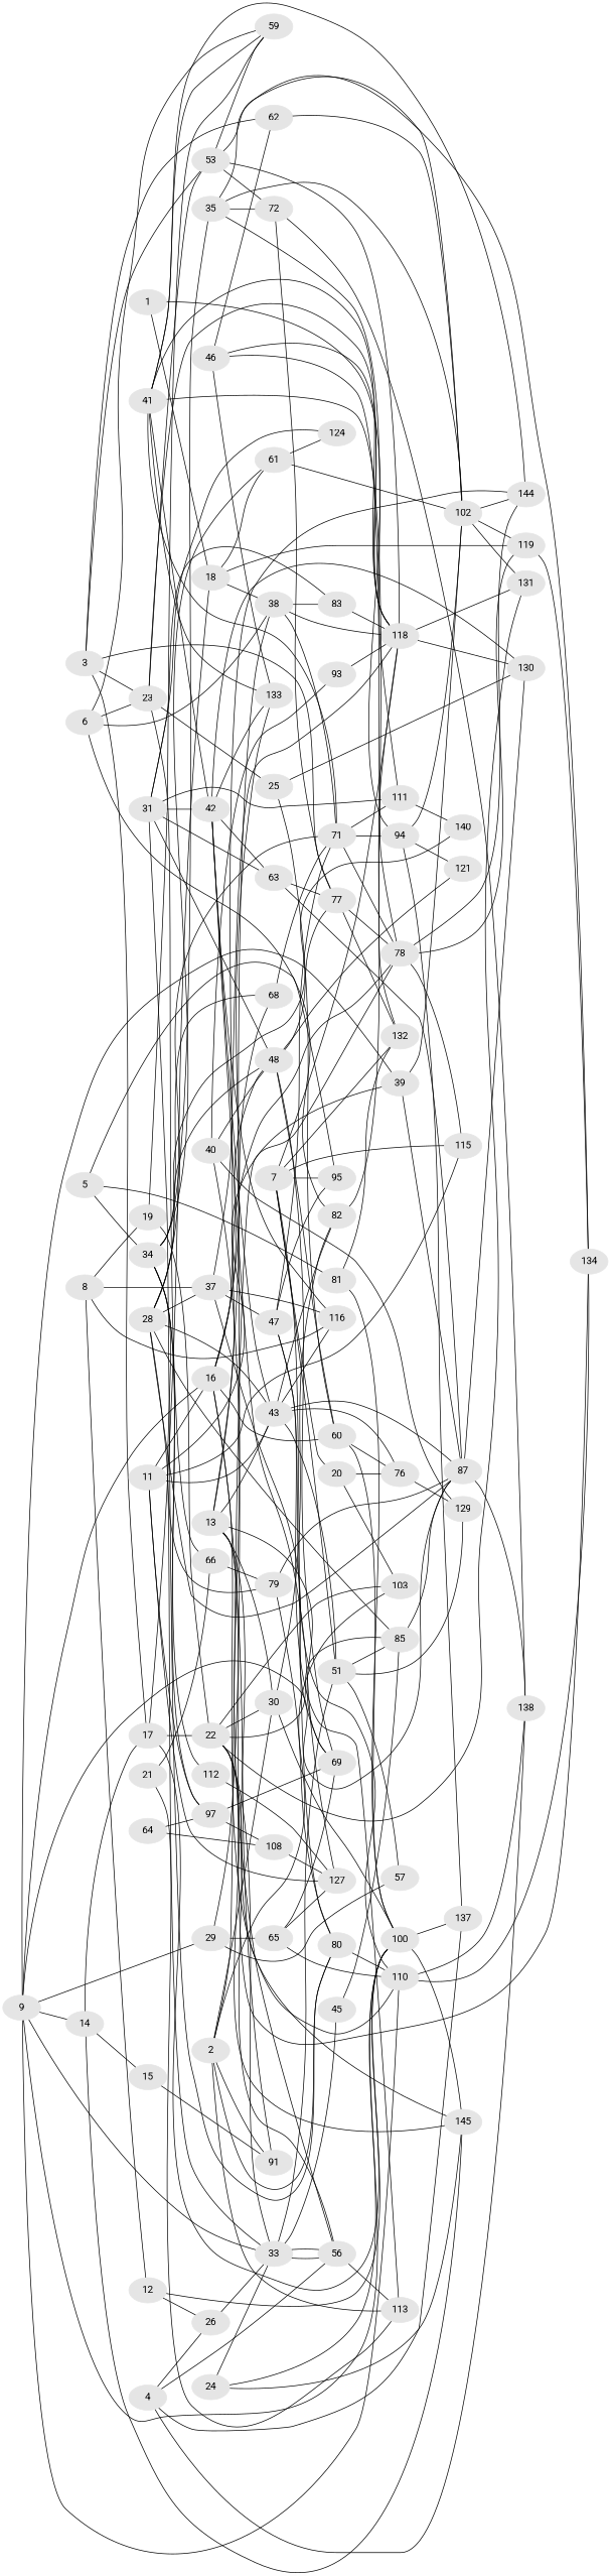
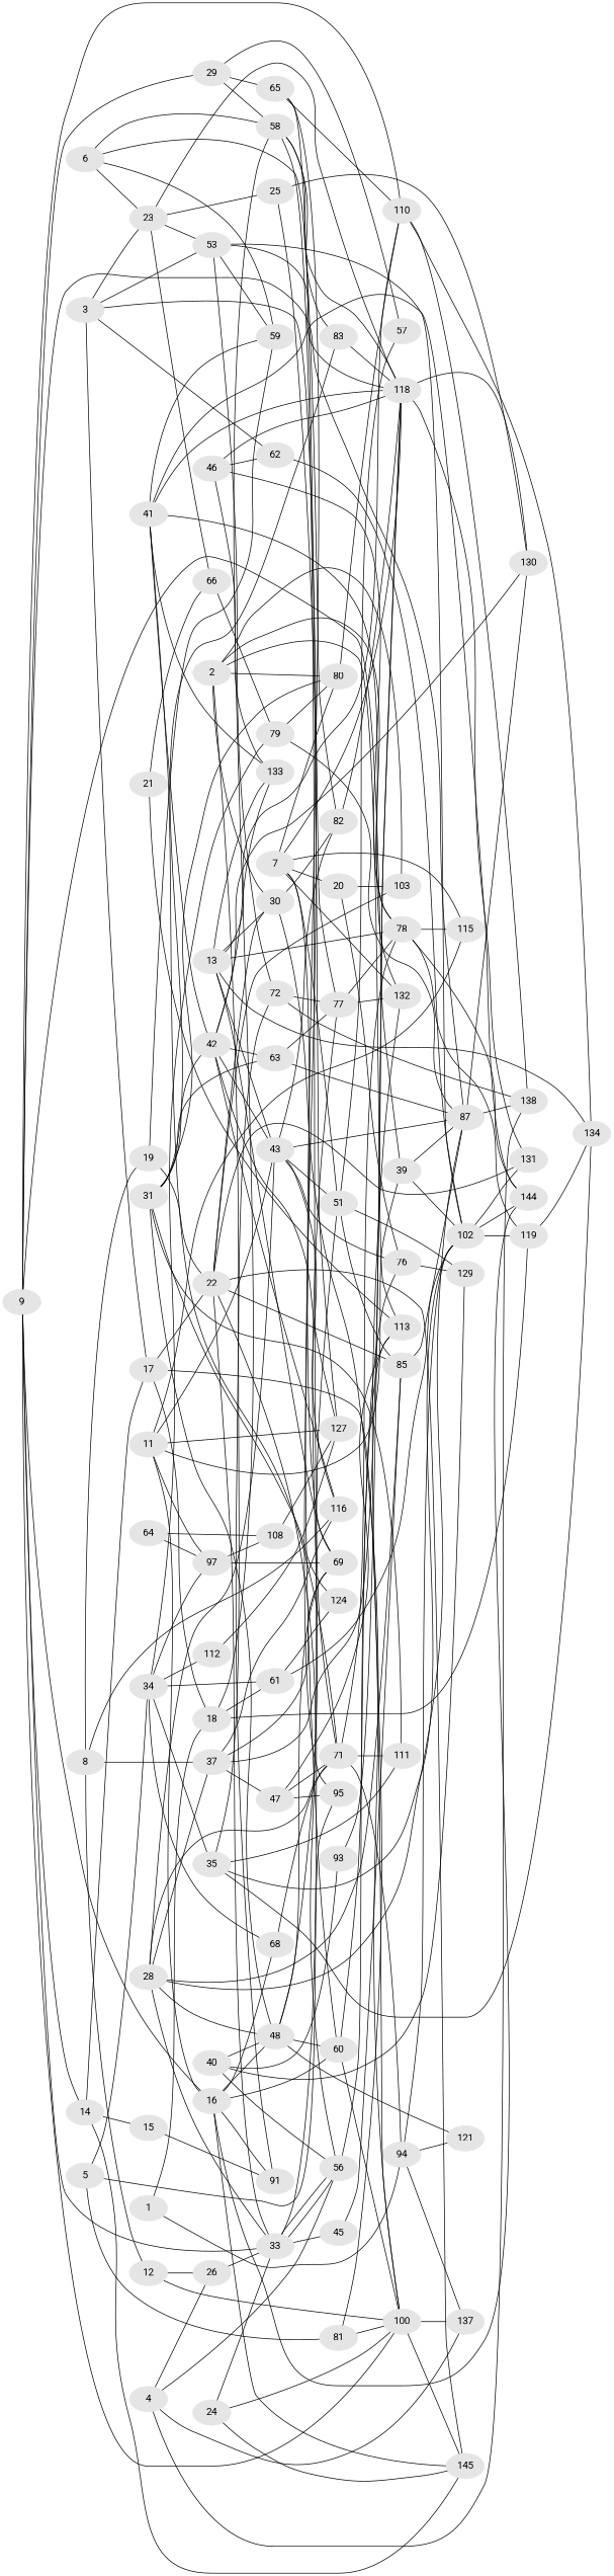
  graph {
    fontname=Roboto
    rankdir=LR
    node [color=gray90 fontname=Roboto style=filled]
    edge [fontname=Roboto]
    18 [super="+98"]
-   38 [super="+70"]
+   38 [super="+70" label=58]
    61
    119
    1
    94 [super="+123"]
    137
    102 [super="+146"]
    121
    30 [super="+74"]
    82
    100 [super="+143"]
    2
    78 [super="+101"]
    80 [super="+109"]
    91
    103
    113
    115
    144
    110 [super="+114"]
    3 [super="+36"]
    17 [super="+141"]
    23 [super="+86"]
    53 [super="+104"]
    62
    77 [super="+107"]
    22 [super="+58"]
    118 [super="+122"]
    66
    25
    59
    72
    132
    4 [super="+49"]
    26 [super="+44"]
    56
    138
    33
    34 [super="+88"]
    n41 [label=97]
    68
    35
    79 [super="+126"]
    112
    5
    81
    95
    6 [super="+136"]
    71 [super="+73"]
    83
    7 [super="+54"]
    20 [super="+27"]
    51 [super="+128"]
    76
    85
    57
    129
    131
    130
    8 [super="+84"]
    12
    19
    37 [super="+106"]
    116 [super="+139"]
    69
    47 [super="+96"]
    9 [super="+10"]
    14
    16 [super="+75"]
    29
    39
    87 [super="+89"]
    15
    145
    48 [super="+142"]
    60 [super="+92"]
    65 [super="+90"]
    45
    134
    11 [super="+99"]
    43 [super="+55"]
    127
    108
    13 [super="+117"]
    133
    124
    21
    24
    93
    28 [super="+50"]
-   140
    111 [super="+125"]
    31 [super="+32"]
    42 [super="+135"]
    63 [super="+105"]
    40 [super="+97"]
    41 [super="+120"]
    46
    64
    18 -- 38
    18 -- 61
    18 -- 119
    38 -- 118
    38 -- 71
    38 -- 83
    61 -- 102
    61 -- 124
    119 -- 134
    1 -- 18
    1 -- 94
    94 -- 137
    94 -- 102 [weight=2]
    94 -- 121
    102 -- 119
    102 -- 144
    102 -- 131
    30 -- 82
    30 -- 100
    82 -- 118
    100 -- 137
    100 -- 145
    2 -- 30
    2 -- 78
    2 -- 80
    2 -- 91
    2 -- 103
    2 -- 113
    78 -- 119
    78 -- 115
    78 -- 144
    80 -- 110
    110 -- 138
    110 -- 134
    3 -- 17
    3 -- 23
    3 -- 53
    3 -- 62
    3 -- 77
    17 -- 18
    17 -- 100
    17 -- 22
    23 -- 53
    23 -- 118
    23 -- 66
    23 -- 25
    53 -- 102
    53 -- 118
    53 -- 59
    53 -- 72
    62 -- 102
    77 -- 78
    77 -- 132
    22 -- 30
    22 -- 103
    22 -- 56
    22 -- 33
    22 -- 85
    22 -- 131
    22 -- 145
    118 -- 131
    118 -- 130
    66 -- 79
    25 -- 130
    25 -- 60
    72 -- 77
    72 -- 138
    4 -- 137
    4 -- 26
    4 -- 56
    4 -- 138
    26 -- 33
    56 -- 113
    33 -- 56
    33 -- 56
    33 -- 51
    33 -- 45
    34 -- 61
    34 -- n41
    34 -- 68
    34 -- 35
    34 -- 79
    34 -- 112
    n41 -- 69
    n41 -- 108
    68 -- 71
    35 -- 102
    35 -- 72
    35 -- 134
    35 -- 111
    79 -- 80
    79 -- 87
    112 -- 127
    5 -- 34
    5 -- 81
    5 -- 95
    81 -- 100
    81 -- 132
    6 -- 38
    6 -- 82
    6 -- 23
    6 -- 59
    71 -- 94
    71 -- 78
    71 -- 111
    83 -- 118
    7 -- 80
    7 -- 115
    7 -- 118
    7 -- 132
    7 -- 95
    7 -- 20
    7 -- 51
    20 -- 103
    20 -- 76 [weight=2]
    51 -- 85
    51 -- 57
    51 -- 129
    76 -- 129
    85 -- 87
    8 -- 12
    8 -- 19
    8 -- 37 [weight=2]
    8 -- 116
    12 -- 100
    12 -- 26
    19 -- 22
    19 -- 59
    37 -- 118
    37 -- 116
    37 -- 69
    37 -- 47
    47 -- 113
-   47 -- 110
    47 -- 95
    47 -- 71
    9 -- 100
    9 -- 110
    9 -- 33
    9 -- 14
    9 -- 16
    9 -- 29
    9 -- 39
    9 -- 87
    14 -- 17
    14 -- 15
    14 -- 145
    16 -- 91
    16 -- 144
    16 -- 68
    16 -- 145
    16 -- 48
    16 -- 60
    29 -- 38 [weight=2]
    29 -- 57
    29 -- 65
    39 -- 102
    39 -- 87
    87 -- 138
    87 -- 130
    15 -- 91
    48 -- 121
    48 -- 77
    48 -- 69
    48 -- 60
    60 -- 100
    60 -- 76
    65 -- 110
    65 -- 69
    65 -- 127
    45 -- 85
    11 -- 115
    11 -- n41
    11 -- 16
    11 -- 39
    11 -- 43
    11 -- 127
    43 -- 82
    43 -- 51
    43 -- 76
    43 -- 116
    43 -- 87
    108 -- 127
    13 -- 30
    13 -- 78
    13 -- 110
    13 -- 69
    13 -- 134
    13 -- 43
    13 -- 133
    21 -- 113
    21 -- 66
    24 -- 100
    24 -- 33
    24 -- 145
    93 -- 118
    28 -- 33
    28 -- 71
    28 -- 85
    28 -- 37
    28 -- 87
    28 -- 48
    28 -- 43
-   28 -- 140
-   111 -- 140
    31 -- 80
    31 -- 83
    31 -- 48
    31 -- 124
    31 -- 111
    31 -- 42
    31 -- 63
    42 -- 130
    42 -- 116
    42 -- 43
    42 -- 127
    42 -- 133
    42 -- 63 [weight=2]
    63 -- 77
    63 -- 87
    40 -- 56
    40 -- 129
    40 -- 48
    40 -- 93
    41 -- 144
    41 -- 118
    41 -- 59
    41 -- 132
    41 -- 71
    41 -- 133
    41 -- 42
    46 -- 78
    46 -- 62
    46 -- 118
    46 -- 133
    64 -- n41
    64 -- 108
  }
